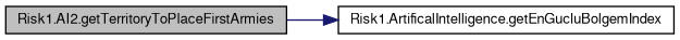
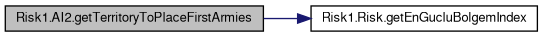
  digraph {
    rankdir=LR
    node [color=black fontname=FreeSans fontsize=10 shape=record]
    n1 [fillcolor=grey75 fontcolor=black height=0.2 label="Risk1.AI2.getTerritoryToPlaceFirstArmies" style=filled width=0.4]
-   n2 [height=0.2 label="Risk1.ArtificalIntelligence.getEnGucluBolgemIndex" width=0.4]
+   n2 [height=0.2 label="Risk1.Risk.getEnGucluBolgemIndex" width=0.4]
    n1 -> n2 [color=midnightblue fontname=FreeSans fontsize=10 labelfontname=FreeSans labelfontsize=10 style=solid]
  }
